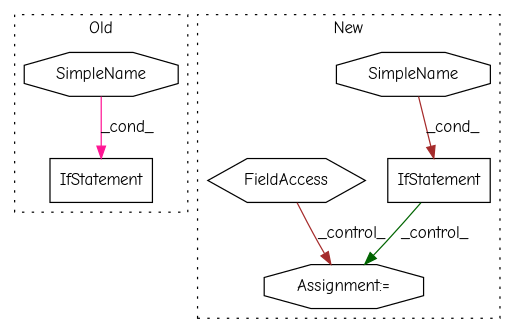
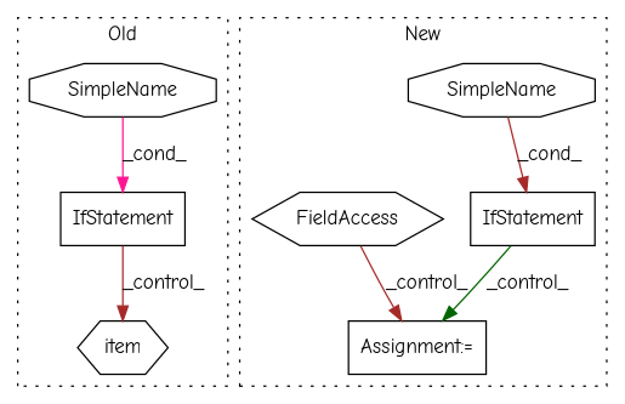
  digraph {
    fontname="Comic Neue"
    node [a=25 fontname="Comic Neue" shape=box]
    edge [color=brown fontname="Comic Neue"]
+   n1 [a=32 l=6 label=item s=2193 shape=hexagon]
    n2 [l="4,2" label=IfStatement s="2148,2173"]
    n3 [a=42 label=SimpleName shape=octagon]
    n4 [l="4,2" label=IfStatement s="2350,2368"]
-   n5 [a=7 l=1 label="Assignment:=" s=2388 shape=octagon]
+   n5 [a=7 l=1 label="Assignment:=" s=2388]
    n6 [a=42 label=SimpleName shape=octagon]
    n7 [a=22 l=8 label=FieldAccess s=2389 shape=hexagon]
    subgraph cluster_1 {
      label=Old
      style=dotted
+     n1
      n2
      n3
    }
    subgraph cluster_2 {
      label=New
      style=dotted
      n4
      n5
      n6
      n7
    }
+   n2 -> n1 [label=_control_]
    n3 -> n2 [color=deeppink label=_cond_]
    n4 -> n5 [color=darkgreen label=_control_]
    n6 -> n4 [label=_cond_]
    n7 -> n5 [label=_control_]
  }
